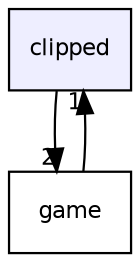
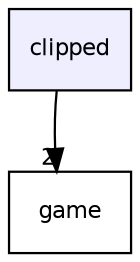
  digraph {
    compound=true
    node [fontname=Helvetica fontsize=10 shape=box]
    edge [labeldistance=1.5 labelfontname=Helvetica labelfontsize=10]
    n1 [fillcolor="#eeeeff" label=clipped pencolor=black style=filled]
    n2 [label=game]
    n1 -> n2 [headlabel=2]
-   n2 -> n1 [headlabel=1]
  }
